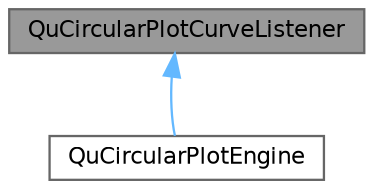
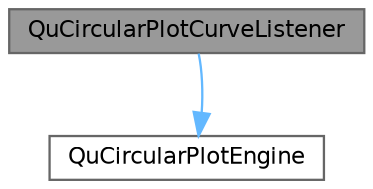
  digraph {
    node [color=gray40 fontname=Helvetica fontsize=10 shape=box style=filled]
    n1 [fillcolor=grey60 fontcolor=black height=0.2 label=QuCircularPlotCurveListener width=0.4]
    n2 [fillcolor=white height=0.2 label=QuCircularPlotEngine width=0.4]
-   n1 -> n2 [color=steelblue1 dir=back fontname=Helvetica fontsize=10 labelfontname=Helvetica labelfontsize=10 style=solid]
+   n2 -> n1 [color=steelblue1 dir=back fontname=Helvetica fontsize=10 labelfontname=Helvetica labelfontsize=10 style=solid]
  }
